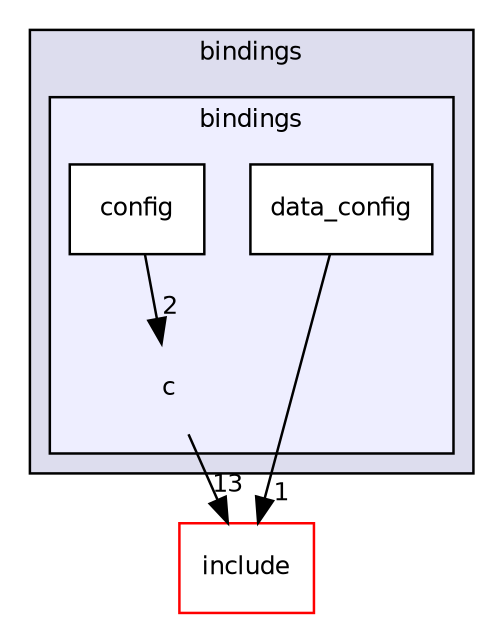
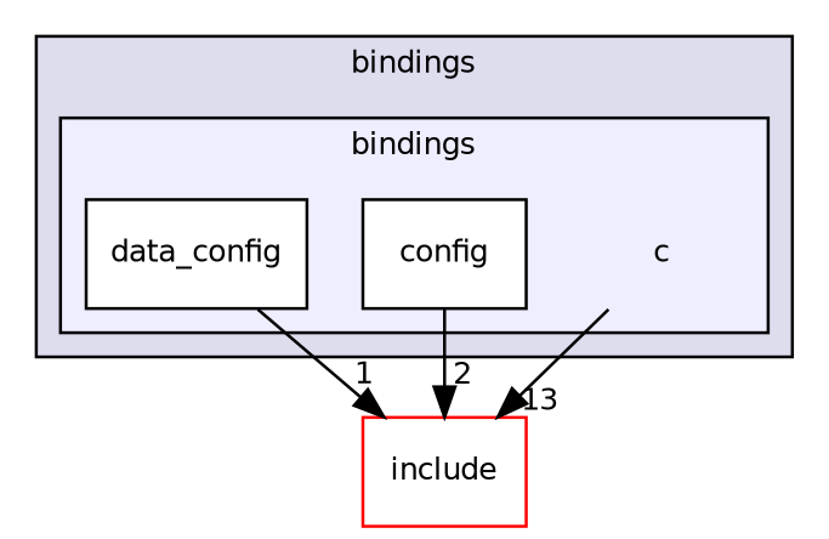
  digraph {
    compound=true
    node [fontname=Helvetica fontsize=10 shape=box fillcolor=white style=filled]
    edge [labeldistance=1.5 labelfontname=Helvetica labelfontsize=10]
    n1 [label=c shape=plaintext fillcolor="" style=""]
    n2 [label=config]
    n3 [label=data_config]
    n4 [color=red label=include]
    subgraph cluster_1 {
      bgcolor="#ddddee"
      fontname=Helvetica
      fontsize=10
      label=bindings
      pencolor=black
      subgraph cluster_2 {
        bgcolor="#eeeeff"
        fontname=Helvetica
        fontsize=10
        label=bindings
        pencolor=black
        n1
        n2
        n3
      }
    }
    n1 -> n4 [headlabel=13]
-   n2 -> n1 [headlabel=2]
+   n2 -> n4 [headlabel=2]
    n3 -> n4 [headlabel=1]
  }
